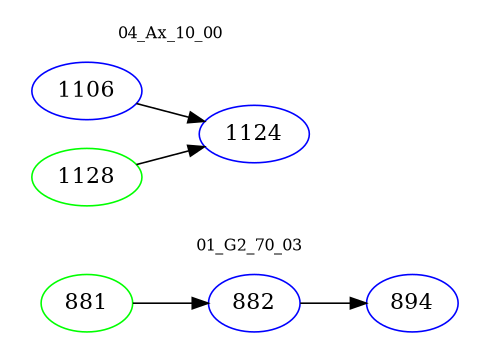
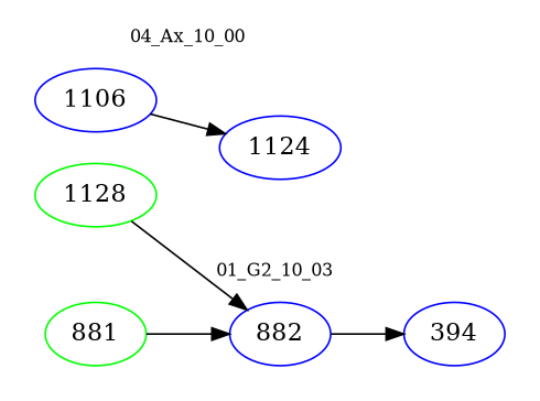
  digraph {
    rankdir=LR
    node [color=blue]
    edge [color=black]
    n1 [color=green label=1128]
    n2 [label=1124]
    n3 [label=1106]
    n4 [color=green label=881]
    n5 [label=882]
-   n6 [label=894]
+   n6 [label=394]
    subgraph cluster_1 {
      color=white
      fontsize=10
      label="04_Ax_10_00"
      n1
      n2
      n3
    }
    subgraph cluster_2 {
      color=white
      fontsize=10
-     label="01_G2_70_03"
+     label="01_G2_10_03"
      n4
      n5
      n6
    }
-   n1 -> n2
+   n1 -> n5
    n3 -> n2
    n4 -> n5
    n5 -> n6
  }
